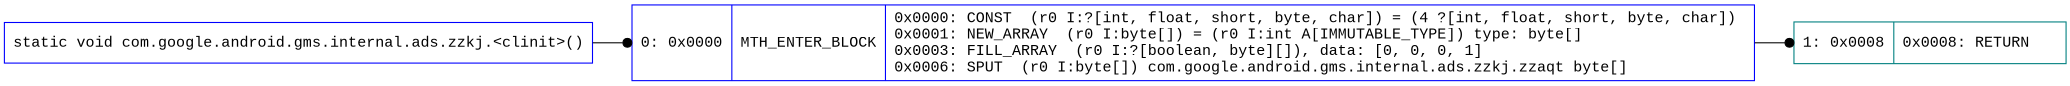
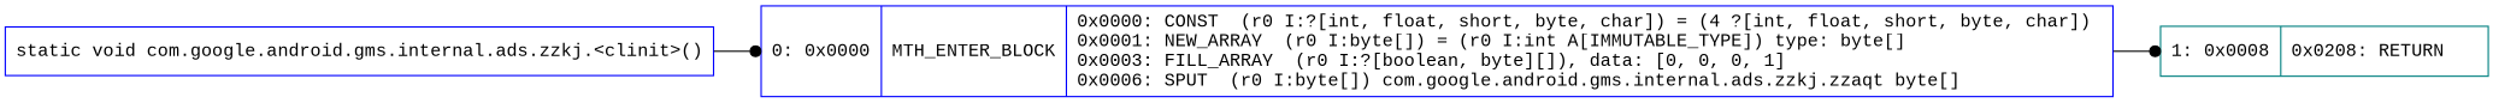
  digraph {
    rankdir=LR
    fontname="Liberation Mono"
    node [shape=record color=blue fontname="Liberation Mono"]
    edge [arrowhead=dot fontname="Liberation Mono"]
    n1 [label="{0\:\ 0x0000|MTH_ENTER_BLOCK\l|0x0000: CONST  (r0 I:?[int, float, short, byte, char]) = (4 ?[int, float, short, byte, char]) \l0x0001: NEW_ARRAY  (r0 I:byte[]) = (r0 I:int A[IMMUTABLE_TYPE]) type: byte[] \l0x0003: FILL_ARRAY  (r0 I:?[boolean, byte][]), data: [0, 0, 0, 1] \l0x0006: SPUT  (r0 I:byte[]) com.google.android.gms.internal.ads.zzkj.zzaqt byte[] \l}"]
-   n2 [label="{1\:\ 0x0008|0x0008: RETURN   \l}" color=teal]
+   n2 [label="{1\:\ 0x0008|0x0208: RETURN   \l}" color=teal]
    n3 [label="{static void com.google.android.gms.internal.ads.zzkj.\<clinit\>() }"]
    n1 -> n2
    n3 -> n1
  }
